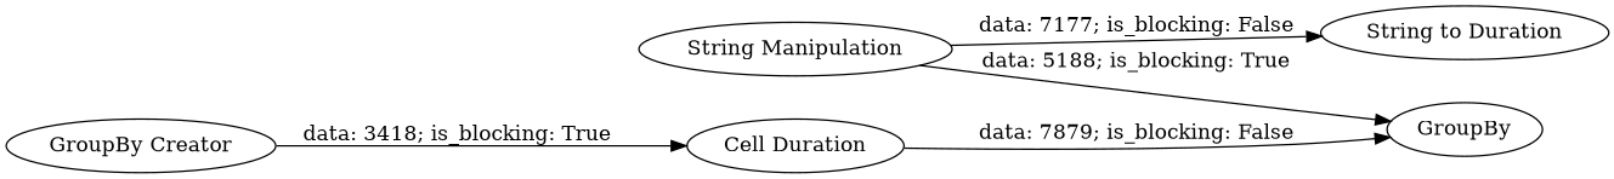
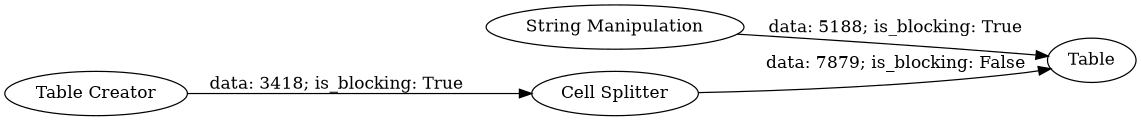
  digraph {
    rankdir=LR
-   n1 [label="Cell Duration"]
-   n2 [label=GroupBy]
-   n3 [label="String to Duration"]
+   n1 [label="Cell Splitter"]
+   n2 [label=Table]
    n4 [label="String Manipulation"]
-   n5 [label="GroupBy Creator"]
+   n5 [label="Table Creator"]
    n1 -> n2 [label="data: 7879; is_blocking: False"]
    n4 -> n2 [label="data: 5188; is_blocking: True"]
-   n4 -> n3 [label="data: 7177; is_blocking: False"]
    n5 -> n1 [label="data: 3418; is_blocking: True"]
  }
